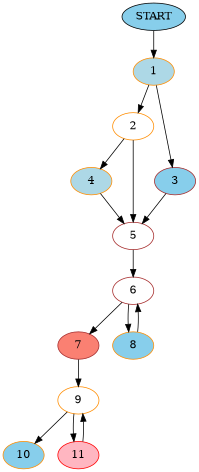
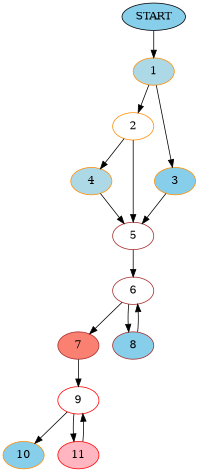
  digraph {
    node [color=darkorange fillcolor=skyblue style=filled]
    n1 [color=black label=START]
    1 [fillcolor=lightblue]
    2 [fillcolor=white]
-   3 [color=brown]
+   3
    4 [fillcolor=lightblue]
    5 [color=brown fillcolor=white]
    6 [color=brown fillcolor=white]
    7 [color=brown fillcolor=salmon]
-   8
-   9 [fillcolor=white]
+   8 [color=brown]
+   9 [color=red fillcolor=white]
    10
    11 [color=red fillcolor=lightpink]
    n1 -> 1
    1 -> 2
    1 -> 3
    2 -> 4
    2 -> 5
    3 -> 5
    4 -> 5
    5 -> 6
    6 -> 7
    6 -> 8
    7 -> 9
    8 -> 6
    9 -> 10
    9 -> 11
    11 -> 9
  }
